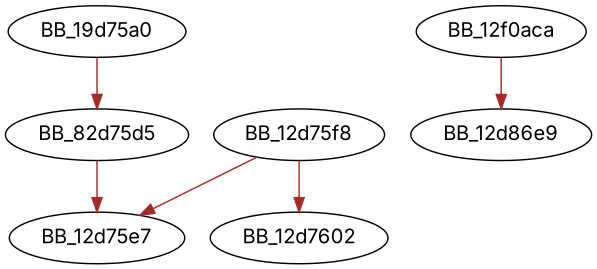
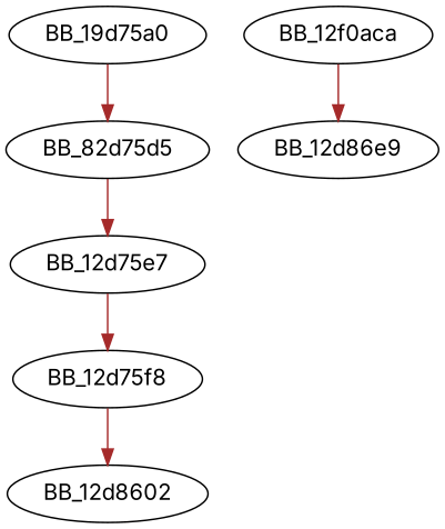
  digraph {
    fontname=Inter
    node [fontname=Inter]
    edge [color=brown fontname=Inter]
    n1 [label=BB_19d75a0]
    n2 [label=BB_82d75d5]
    BB_12d75e7
    BB_12d75f8
-   BB_12d7602
+   BB_12d7602 [label=BB_12d8602]
    n6 [label=BB_12d86e9]
    BB_12f0aca
    n1 -> n2
    n2 -> BB_12d75e7
-   BB_12d75f8 -> BB_12d75e7
+   BB_12d75e7 -> BB_12d75f8
    BB_12d75f8 -> BB_12d7602
    BB_12f0aca -> n6
  }
